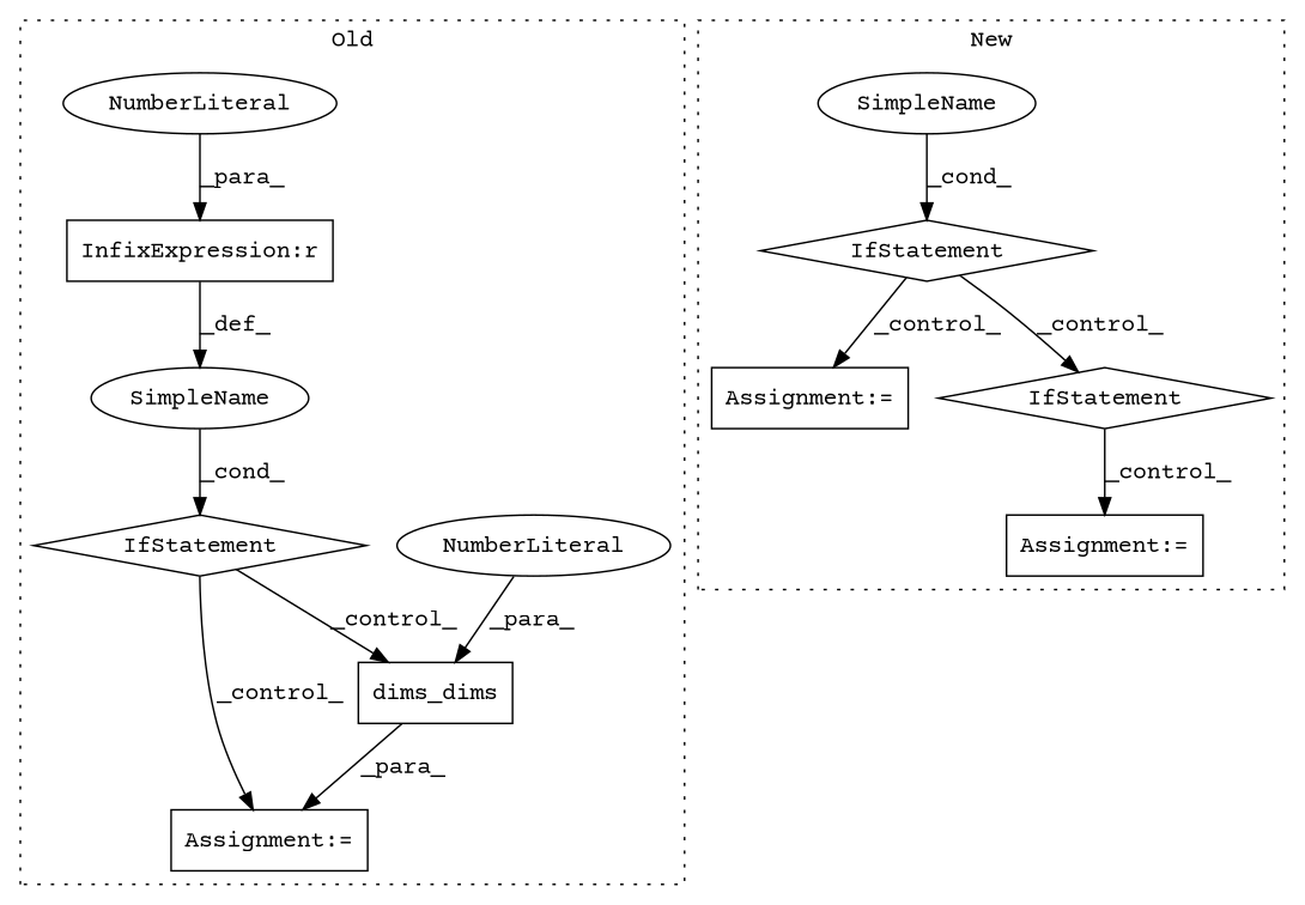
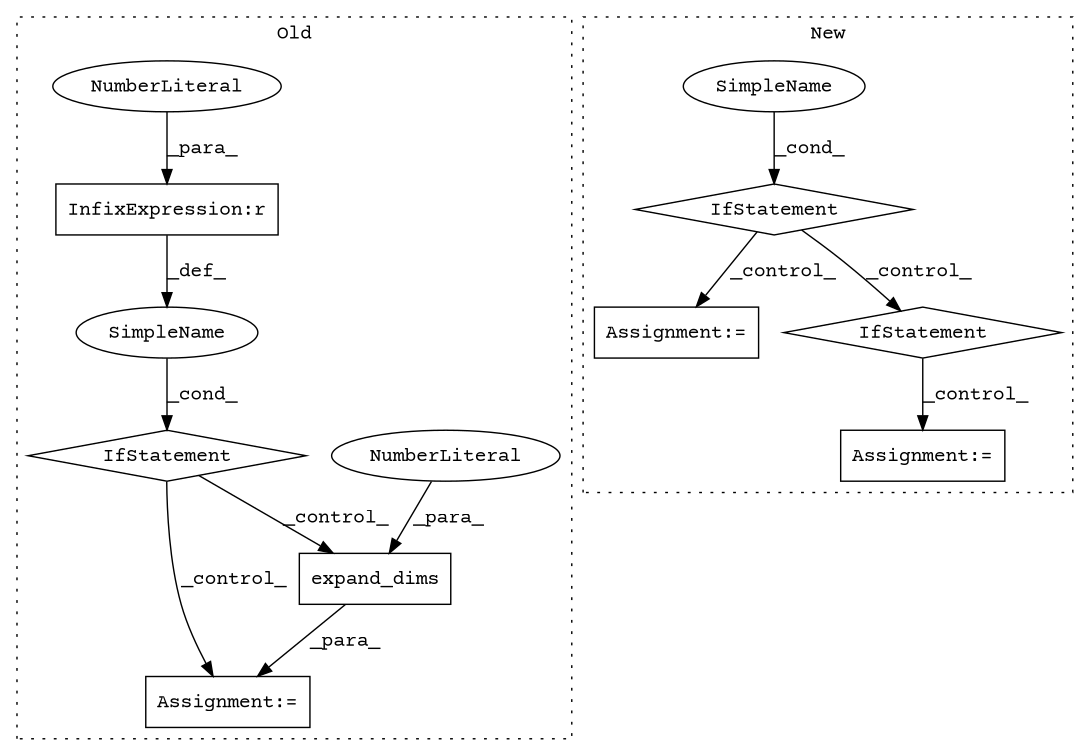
  digraph {
    fontname="Courier Prime"
    node [a=7 l=1 shape=box fontname="Courier Prime"]
    edge [fontname="Courier Prime"]
-   n1 [a=32 l="12,1" label=dims_dims s="9480,9500"]
+   n1 [a=32 l="12,1" label=expand_dims s="9480,9500"]
    n2 [label="Assignment:=" s=9473]
    n3 [a=34 label=NumberLiteral s=9499 shape=ellipse]
    n4 [a=25 l="4,2" label=IfStatement s="9373,9388" shape=diamond]
    n5 [a=42 label=SimpleName shape=ellipse l=""]
    n6 [a=27 l=4 label="InfixExpression:r" s=9383]
    n7 [a=34 label=NumberLiteral s=9387 shape=ellipse]
    n8 [a=25 l="4,2" label=IfStatement s="4568,4596" shape=diamond]
    n9 [label="Assignment:=" s=4622]
    n10 [a=42 label=SimpleName shape=ellipse l=""]
    n11 [label="Assignment:=" s=4721]
    n12 [a=25 l="4,2" label=IfStatement s="4656,4695" shape=diamond]
    subgraph cluster_1 {
      label=Old
      style=dotted
      n1
      n2
      n3
      n4
      n5
      n6
      n7
    }
    subgraph cluster_2 {
      label=New
      style=dotted
      n8
      n9
      n10
      n11
      n12
    }
    n1 -> n2 [label=_para_]
    n3 -> n1 [label=_para_]
    n4 -> n1 [label=_control_]
    n4 -> n2 [label=_control_]
    n5 -> n4 [label=_cond_]
    n6 -> n5 [label=_def_]
    n7 -> n6 [label=_para_]
    n8 -> n9 [label=_control_]
    n8 -> n12 [label=_control_]
    n10 -> n8 [label=_cond_]
    n12 -> n11 [label=_control_]
  }
